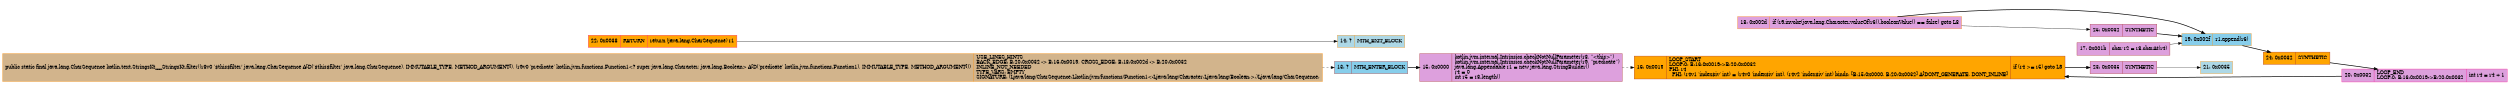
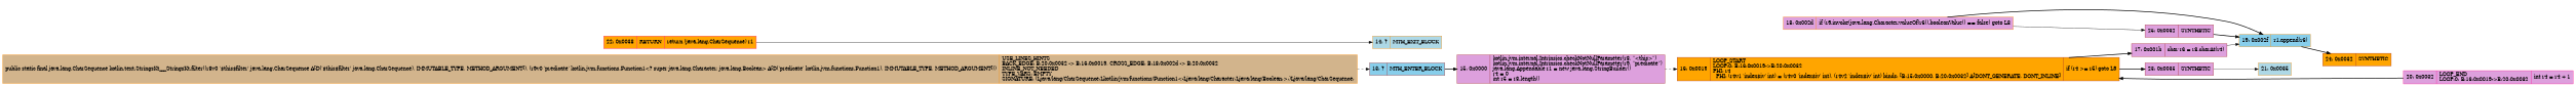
  digraph {
    rankdir=LR
    node [color=brown fillcolor=plum shape=record style=filled]
    edge [style=bold]
    n1 [fillcolor=skyblue label="{13\:\ ?|MTH_ENTER_BLOCK\l}"]
    n2 [label="{15\:\ 0x0000|kotlin.jvm.internal.Intrinsics.checkNotNullParameter(r8, \"\<this\>\")\lkotlin.jvm.internal.Intrinsics.checkNotNullParameter(r9, \"predicate\")\ljava.lang.Appendable r1 = new java.lang.StringBuilder()\lr4 = 0\lint r5 = r8.length()\l}"]
    n3 [fillcolor=orange label="{16\:\ 0x0019|LOOP_START\lLOOP:0: B:16:0x0019\-\>B:20:0x0032\lPHI: r4 \l  PHI: (r4v1 'index$iv' int) = (r4v0 'index$iv' int), (r4v2 'index$iv' int) binds: [B:15:0x0000, B:20:0x0032] A[DONT_GENERATE, DONT_INLINE]\l|if (r4 \>= r5) goto L9\l}"]
-   n4 [label="{17\:\ 0x001b|char r2 = r8.charAt(r4)\l}"]
+   n4 [label="{17\:\ 0x001b|char r6 = r8.charAt(r4)\l}"]
    n5 [label="{23\:\ 0x0035|SYNTHETIC\l}"]
    n6 [color=darkorange fillcolor=skyblue label="{19\:\ 0x002f|r1.append(r6)\l}"]
    n7 [color=darkorange fillcolor=lightblue label="{21\:\ 0x0035}"]
    n8 [color=darkorange label="{18\:\ 0x002d|if (r9.invoke(java.lang.Character.valueOf(r6)).booleanValue() == false) goto L8\l}"]
    n9 [label="{25\:\ 0x0032|SYNTHETIC\l}"]
    n10 [fillcolor=orange label="{24\:\ 0x0032|SYNTHETIC\l}"]
    n11 [color=deeppink label="{20\:\ 0x0032|LOOP_END\lLOOP:0: B:16:0x0019\-\>B:20:0x0032\l|int r4 = r4 + 1\l}"]
    n12 [color=deeppink fillcolor=orange label="{22\:\ 0x0038|RETURN\l|return (java.lang.CharSequence) r1\l}"]
    n13 [color=darkorange fillcolor=lightblue label="{14\:\ ?|MTH_EXIT_BLOCK\l}"]
    n14 [color=darkorange fillcolor=tan label="{public static final java.lang.CharSequence kotlin.text.StringsKt___StringsKt.filter((r8v0 '$this$filter' java.lang.CharSequence A[D('$this$filter' java.lang.CharSequence), IMMUTABLE_TYPE, METHOD_ARGUMENT]), (r9v0 'predicate' kotlin.jvm.functions.Function1\<? super java.lang.Character, java.lang.Boolean\> A[D('predicate' kotlin.jvm.functions.Function1), IMMUTABLE_TYPE, METHOD_ARGUMENT]))  | USE_LINES_HINTS\lBACK_EDGE: B:20:0x0032 \-\> B:16:0x0019, CROSS_EDGE: B:18:0x002d \-\> B:20:0x0032\lINLINE_NOT_NEEDED\lTYPE_VARS: EMPTY\lSIGNATURE: (Ljava\/lang\/CharSequence;Lkotlin\/jvm\/functions\/Function1\<\-Ljava\/lang\/Character;Ljava\/lang\/Boolean;\>;)Ljava\/lang\/CharSequence;\l}"]
    n1 -> n2
    n2 -> n3 [style=dashed]
+   n3 -> n4
    n3 -> n5
    n4 -> n6 [style=solid]
    n5 -> n7 [style=solid]
    n6 -> n10
    n8 -> n6
    n8 -> n9 [style=solid]
    n9 -> n6
-   n10 -> n11
    n11 -> n3
    n12 -> n13 [style=solid]
    n14 -> n1 [style=dashed]
  }
